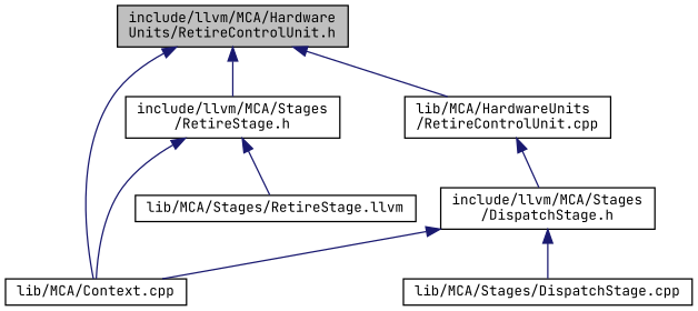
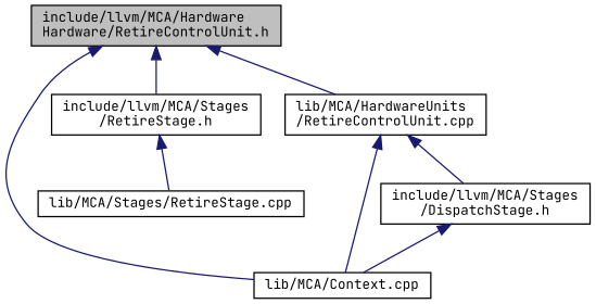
  digraph {
    fontname="JetBrains Mono"
    node [color=black fontname="JetBrains Mono" fontsize=10 shape=box]
    edge [color=midnightblue dir=back fontname="JetBrains Mono" fontsize=10 labelfontname=Helvetica labelfontsize=10 style=solid]
-   n1 [fillcolor=grey75 fontcolor=black height=0.2 label="include/llvm/MCA/Hardware\lUnits/RetireControlUnit.h" style=filled width=0.4]
+   n1 [fillcolor=grey75 fontcolor=black height=0.2 label="include/llvm/MCA/Hardware\lHardware/RetireControlUnit.h" style=filled width=0.4]
    n2 [height=0.2 label="lib/MCA/Context.cpp" width=0.4]
    n3 [height=0.2 label="include/llvm/MCA/Stages\l/RetireStage.h" width=0.4]
    n4 [height=0.2 label="lib/MCA/HardwareUnits\l/RetireControlUnit.cpp" width=0.4]
    n5 [height=0.2 label="include/llvm/MCA/Stages\l/DispatchStage.h" width=0.4]
-   n6 [height=0.2 label="lib/MCA/Stages/DispatchStage.cpp" width=0.4]
-   n7 [height=0.2 label="lib/MCA/Stages/RetireStage.llvm" width=0.4]
+   n7 [height=0.2 label="lib/MCA/Stages/RetireStage.cpp" width=0.4]
    n1 -> n2
    n1 -> n3
    n1 -> n4
-   n3 -> n2
+   n4 -> n2
    n3 -> n7
    n4 -> n5
    n5 -> n2
-   n5 -> n6
  }
